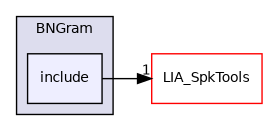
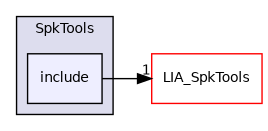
  digraph {
    compound=true
    rankdir=LR
    node [fontname=Helvetica fontsize=10 shape=box style=filled]
    n1 [fillcolor="#eeeeff" label=include pencolor=black]
    n2 [color=red fillcolor=white label=LIA_SpkTools]
    subgraph cluster_1 {
      bgcolor="#ddddee"
      fontname=Helvetica
      fontsize=10
-     label=BNGram
+     label=SpkTools
      pencolor=black
      n1
    }
    n1 -> n2 [headlabel=1 labeldistance=1.5 labelfontname=Helvetica labelfontsize=10]
  }
